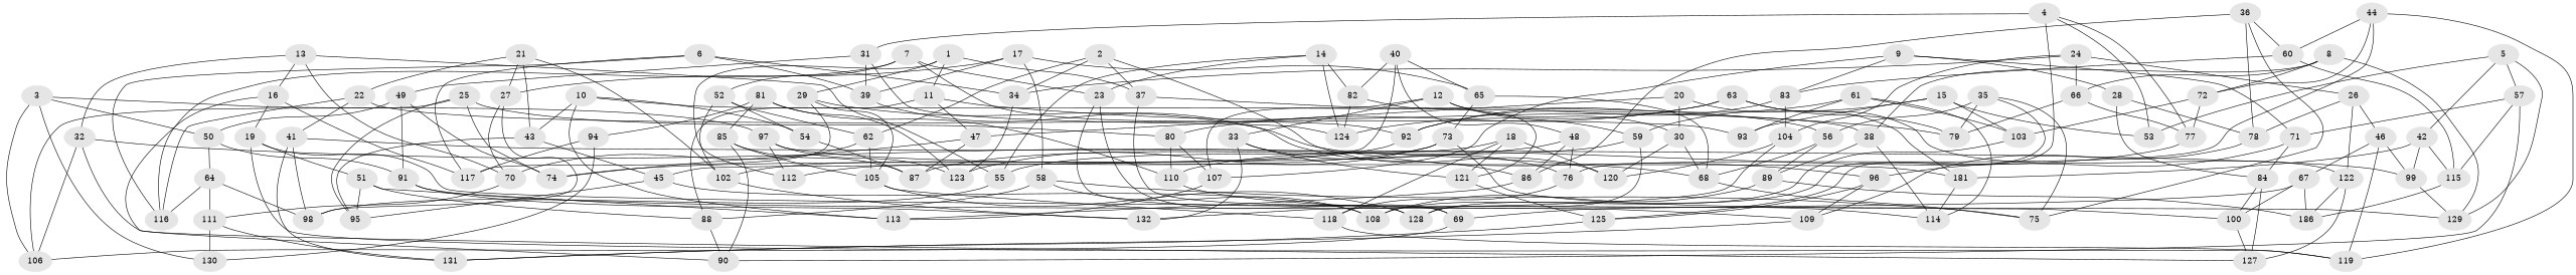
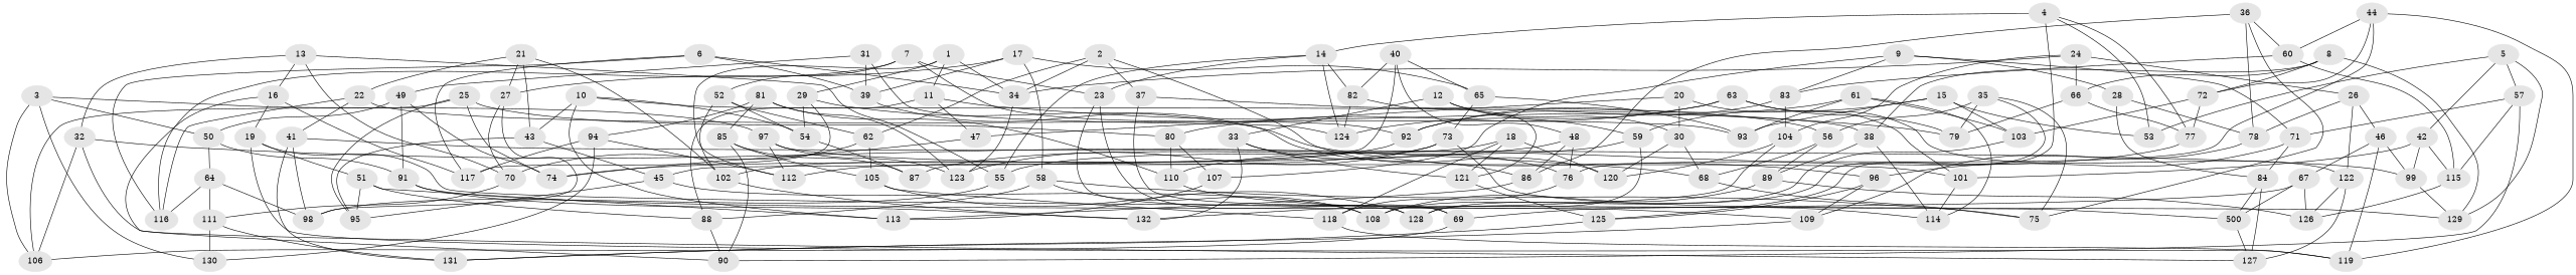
  graph {
    node [color=gray90 style=filled]
    1
    11
    29
    37
    112
    47
    79
    88
    117
    54
    96
    69
    56
    2
    34
    62
    120
    123
    70
    105
    3
    50
    97
    106
    130
    91
    64
-   101 [label=181]
+   101
    4
    31
    53
    77
    125
    39
    124
    49
    110
    131
    5
    42
    57
    129
    99
    115
    71
    90
    6
    116
    86
    7
    23
    52
    92
    128
    102
    8
    38
    66
    72
    89
    114
    103
    9
    28
    83
    107
    78
    84
    104
    113
    10
    43
    95
    45
    87
    74
    12
    30
    33
    59
    68
    121
    76
    132
    13
    16
    32
    55
    19
    127
    98
    111
    14
    82
    15
    93
    108
    51
    119
    17
    27
    58
    65
    75
    73
    18
    118
    20
    21
    22
    41
    24
    26
    46
    122
    25
    80
    67
    109
-   126 [label=186]
-   100
+   126
+   100 [label=500]
    35
    36
    60
    40
    48
    44
    61
    63
    81
    85
    94
    1 -- 11
    1 -- 29
-   1 -- 37
+   1 -- 34
    1 -- 112
    11 -- 47
    11 -- 79
    11 -- 88
    29 -- 117
-   29 -- 105
+   29 -- 54
    29 -- 96
    37 -- 69
    37 -- 56
-   47 -- 87
    47 -- 74
    88 -- 90
    54 -- 87
    96 -- 125
    96 -- 109
    69 -- 106
    56 -- 89
    56 -- 68
    2 -- 37
    2 -- 34
    2 -- 62
    2 -- 120
    34 -- 123
    62 -- 70
    62 -- 105
    70 -- 111
    105 -- 128
    105 -- 118
    3 -- 50
    3 -- 97
    3 -- 106
    3 -- 130
    50 -- 91
    50 -- 64
    97 -- 112
    97 -- 123
    97 -- 101
    91 -- 132
    91 -- 109
    64 -- 116
    64 -- 98
    64 -- 111
    101 -- 114
-   4 -- 31
+   4 -- 14
    4 -- 53
    4 -- 77
    4 -- 125
    31 -- 39
    31 -- 124
    31 -- 49
    77 -- 110
    125 -- 131
    39 -- 86
    49 -- 50
    49 -- 91
    49 -- 74
    110 -- 114
    5 -- 53
    5 -- 42
    5 -- 57
    5 -- 129
    42 -- 101
    42 -- 99
    42 -- 115
    57 -- 115
    57 -- 71
    57 -- 90
    99 -- 129
    115 -- 126
    71 -- 96
    71 -- 84
    6 -- 117
    6 -- 34
    6 -- 39
    6 -- 116
    86 -- 113
    7 -- 116
    7 -- 23
    7 -- 52
    7 -- 92
    23 -- 69
    23 -- 128
    52 -- 54
    52 -- 62
    52 -- 102
    92 -- 102
    102 -- 132
    8 -- 129
    8 -- 38
    8 -- 66
    8 -- 72
    38 -- 89
    38 -- 114
    66 -- 79
    66 -- 77
    72 -- 77
    72 -- 103
    89 -- 108
    89 -- 126
    103 -- 108
    9 -- 71
    9 -- 28
    9 -- 83
    9 -- 107
    28 -- 78
    28 -- 84
    83 -- 92
    83 -- 104
    107 -- 113
    78 -- 109
    84 -- 127
    84 -- 100
    104 -- 120
    104 -- 132
    10 -- 54
    10 -- 38
    10 -- 113
    10 -- 43
    43 -- 95
    43 -- 45
    45 -- 95
    45 -- 108
-   12 -- 107
    12 -- 30
    12 -- 33
    12 -- 59
    30 -- 120
    30 -- 68
    33 -- 121
    33 -- 76
    33 -- 132
    59 -- 128
    59 -- 87
    68 -- 75
    121 -- 125
    76 -- 118
    13 -- 70
    13 -- 16
    13 -- 32
    13 -- 55
    16 -- 117
    16 -- 90
    16 -- 19
    32 -- 106
    32 -- 68
    32 -- 127
    55 -- 98
    19 -- 129
    19 -- 51
    19 -- 119
    111 -- 130
    111 -- 131
    14 -- 124
    14 -- 23
    14 -- 55
    14 -- 82
    82 -- 124
    82 -- 121
    15 -- 53
    15 -- 103
    15 -- 59
    15 -- 93
    51 -- 88
    51 -- 113
    51 -- 95
    17 -- 39
    17 -- 27
    17 -- 58
    17 -- 65
    27 -- 70
    27 -- 98
    58 -- 88
    58 -- 108
    58 -- 75
-   65 -- 68
+   65 -- 93
    65 -- 73
    73 -- 112
    73 -- 123
    73 -- 100
    18 -- 120
    18 -- 121
    18 -- 55
    18 -- 118
    118 -- 119
    20 -- 47
    20 -- 101
    20 -- 30
    21 -- 102
    21 -- 43
    21 -- 27
    21 -- 22
    22 -- 116
    22 -- 93
    22 -- 41
    41 -- 131
    41 -- 99
    41 -- 98
    24 -- 34
    24 -- 66
    24 -- 104
    24 -- 26
    26 -- 78
    26 -- 46
    26 -- 122
    46 -- 99
    46 -- 119
    46 -- 67
    122 -- 127
    122 -- 126
    25 -- 106
    25 -- 95
    25 -- 74
    25 -- 80
    80 -- 110
    80 -- 107
    67 -- 69
    67 -- 126
    67 -- 100
    109 -- 131
    100 -- 127
    35 -- 79
    35 -- 56
    35 -- 128
    35 -- 75
    36 -- 86
    36 -- 78
    36 -- 75
    36 -- 60
    60 -- 115
    60 -- 83
    40 -- 45
    40 -- 82
    40 -- 65
    40 -- 48
    48 -- 86
    48 -- 74
    48 -- 76
    44 -- 72
    44 -- 76
    44 -- 119
    44 -- 60
    61 -- 92
    61 -- 114
    61 -- 103
    61 -- 93
    63 -- 79
    63 -- 124
    63 -- 122
    63 -- 80
    81 -- 123
    81 -- 110
    81 -- 85
    81 -- 94
    85 -- 105
    85 -- 90
    85 -- 87
+   94 -- 112
    94 -- 117
    94 -- 130
  }
